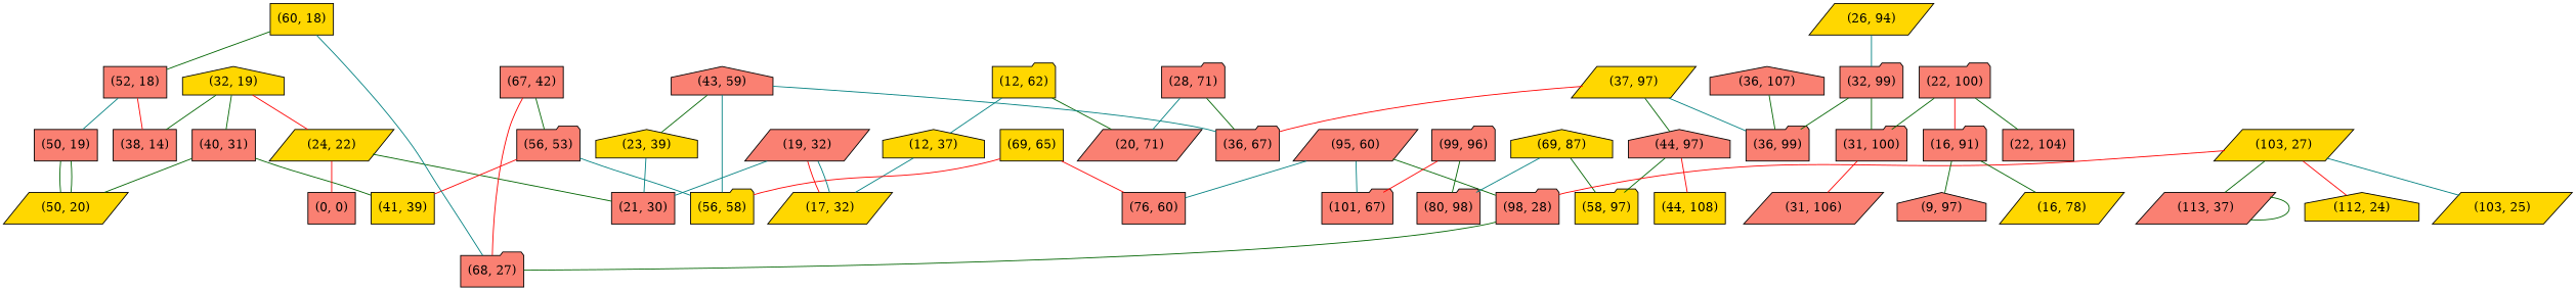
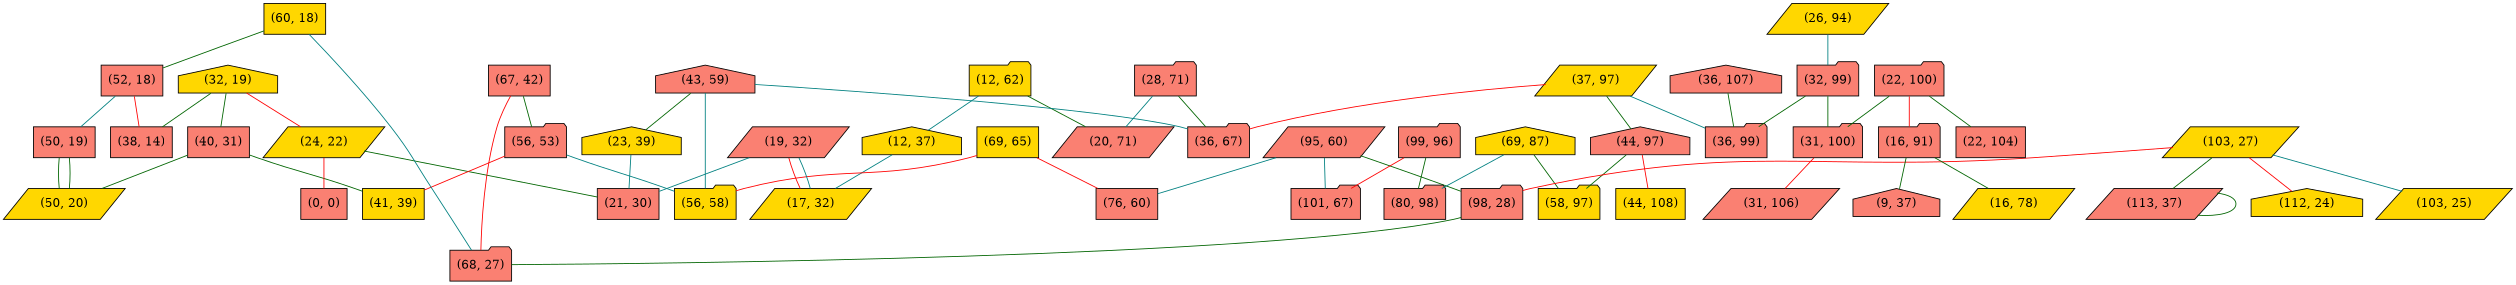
  graph {
    node [fillcolor=salmon shape=folder style=filled]
    edge [color=darkgreen weight=1]
    "(95, 60)" [shape=parallelogram]
    "(76, 60)" [shape=box]
    "(98, 28)"
    "(101, 67)"
    "(68, 27)"
    "(32, 19)" [fillcolor=gold shape=house]
    "(40, 31)" [shape=box]
    "(24, 22)" [fillcolor=gold shape=parallelogram]
    "(38, 14)" [shape=box]
    "(41, 39)" [fillcolor=gold shape=box]
    "(50, 20)" [fillcolor=gold shape=parallelogram]
    "(0, 0)" [shape=box]
    "(21, 30)" [shape=box]
    "(67, 42)" [shape=box]
    "(56, 53)"
    "(56, 58)" [fillcolor=gold]
    "(26, 94)" [fillcolor=gold shape=parallelogram]
    "(32, 99)"
    "(36, 99)"
    "(31, 100)"
    "(12, 62)" [fillcolor=gold]
    "(12, 37)" [fillcolor=gold shape=house]
    "(20, 71)" [shape=parallelogram]
    "(17, 32)" [fillcolor=gold shape=parallelogram]
    "(69, 65)" [fillcolor=gold shape=box]
    "(69, 87)" [fillcolor=gold shape=house]
    "(58, 97)" [fillcolor=gold]
    "(80, 98)"
    "(37, 97)" [fillcolor=gold shape=parallelogram]
    "(44, 97)" [shape=house]
    "(36, 67)"
    "(44, 108)" [fillcolor=gold shape=box]
    "(28, 71)"
    "(31, 106)" [shape=parallelogram]
    "(60, 18)" [fillcolor=gold shape=box]
    "(52, 18)" [shape=box]
    "(50, 19)" [shape=box]
    "(103, 27)" [fillcolor=gold shape=parallelogram]
    "(113, 37)" [shape=parallelogram]
    "(112, 24)" [fillcolor=gold shape=house]
    "(103, 25)" [fillcolor=gold shape=parallelogram]
    "(22, 100)"
    "(16, 91)"
    "(22, 104)" [shape=box]
    "(16, 78)" [fillcolor=gold shape=parallelogram]
-   "(9, 97)" [shape=house]
+   "(9, 97)" [shape=house label="(9, 37)"]
    "(43, 59)" [shape=house]
    "(23, 39)" [fillcolor=gold shape=house]
    "(19, 32)" [shape=parallelogram]
    "(99, 96)"
    "(36, 107)" [shape=house]
    "(95, 60)" -- "(76, 60)" [color=teal]
    "(95, 60)" -- "(98, 28)"
    "(95, 60)" -- "(101, 67)" [color=teal]
    "(98, 28)" -- "(68, 27)"
    "(32, 19)" -- "(40, 31)"
    "(32, 19)" -- "(24, 22)" [color=red]
    "(32, 19)" -- "(38, 14)"
    "(40, 31)" -- "(41, 39)"
    "(40, 31)" -- "(50, 20)"
    "(24, 22)" -- "(0, 0)" [color=red weight=4]
    "(24, 22)" -- "(21, 30)"
    "(67, 42)" -- "(68, 27)" [color=red]
    "(67, 42)" -- "(56, 53)"
    "(56, 53)" -- "(41, 39)" [color=red]
    "(56, 53)" -- "(56, 58)" [color=teal]
    "(26, 94)" -- "(32, 99)" [color=teal]
    "(32, 99)" -- "(36, 99)"
    "(32, 99)" -- "(31, 100)"
    "(31, 100)" -- "(31, 106)" [color=red]
    "(12, 62)" -- "(12, 37)" [color=teal]
    "(12, 62)" -- "(20, 71)"
    "(12, 37)" -- "(17, 32)" [color=teal]
    "(69, 65)" -- "(76, 60)" [color=red]
    "(69, 65)" -- "(56, 58)" [color=red]
    "(69, 87)" -- "(58, 97)"
    "(69, 87)" -- "(80, 98)" [color=teal]
    "(37, 97)" -- "(36, 99)" [color=teal]
    "(37, 97)" -- "(44, 97)"
    "(37, 97)" -- "(36, 67)" [color=red]
    "(44, 97)" -- "(58, 97)"
    "(44, 97)" -- "(44, 108)" [color=red]
    "(28, 71)" -- "(20, 71)" [color=teal]
    "(28, 71)" -- "(36, 67)"
    "(60, 18)" -- "(68, 27)" [color=teal]
    "(60, 18)" -- "(52, 18)"
    "(52, 18)" -- "(38, 14)" [color=red]
    "(52, 18)" -- "(50, 19)" [color=teal]
    "(50, 19)" -- "(50, 20)"
    "(50, 19)" -- "(50, 20)"
    "(103, 27)" -- "(98, 28)" [color=red]
    "(103, 27)" -- "(113, 37)"
    "(103, 27)" -- "(112, 24)" [color=red]
    "(103, 27)" -- "(103, 25)" [color=teal]
    "(113, 37)" -- "(113, 37)" [weight=2]
    "(22, 100)" -- "(31, 100)"
    "(22, 100)" -- "(16, 91)" [color=red]
    "(22, 100)" -- "(22, 104)"
    "(16, 91)" -- "(16, 78)"
    "(16, 91)" -- "(9, 97)"
    "(43, 59)" -- "(56, 58)" [color=teal]
    "(43, 59)" -- "(36, 67)" [color=teal]
    "(43, 59)" -- "(23, 39)"
    "(23, 39)" -- "(21, 30)" [color=teal]
    "(19, 32)" -- "(21, 30)" [color=teal]
    "(19, 32)" -- "(17, 32)" [color=red]
    "(19, 32)" -- "(17, 32)" [color=teal]
    "(99, 96)" -- "(101, 67)" [color=red]
    "(99, 96)" -- "(80, 98)"
    "(36, 107)" -- "(36, 99)"
  }
